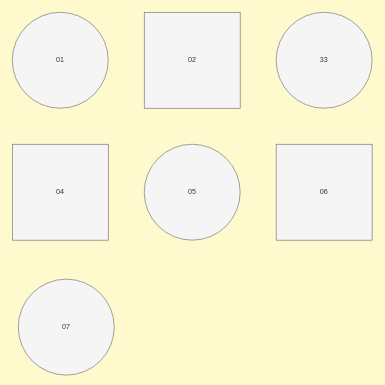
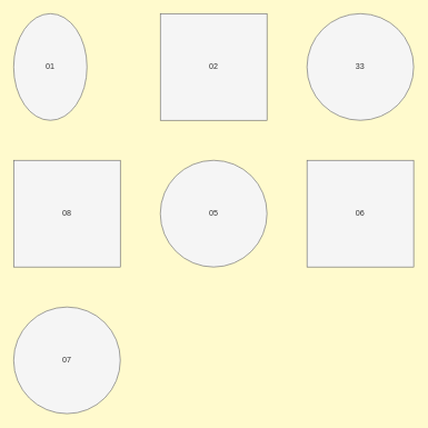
  <mxCell id="0" />
  <mxCell id="1" parent="0" />
- <mxCell id="2" value="01" style="double=1;ellipse;whiteSpace=wrap;html=1;fillColor=#f5f5f5;strokeColor=#666666;fontColor=#333333" vertex="1" parent="1"><mxGeometry x="20" y="20" width="160" height="160" as="geometry" /></mxCell>
+ <mxCell id="2" value="01" style="double=1;ellipse;whiteSpace=wrap;html=1;fillColor=#f5f5f5;strokeColor=#666666;fontColor=#333333" vertex="1" parent="1"><mxGeometry x="20" y="20" width="110" height="160" as="geometry" /></mxCell>
  <mxCell id="3" value="02" style="whiteSpace=wrap;html=1;fillColor=#f5f5f5;strokeColor=#666666;fontColor=#333333" vertex="1" parent="1"><mxGeometry x="240" y="20" width="160" height="160" as="geometry" /></mxCell>
  <mxCell id="4" value="33" style="double=1;ellipse;whiteSpace=wrap;html=1;fillColor=#f5f5f5;strokeColor=#666666;fontColor=#333333" vertex="1" parent="1"><mxGeometry x="460" y="20" width="160" height="160" as="geometry" /></mxCell>
- <mxCell id="5" value="04" style="whiteSpace=wrap;html=1;fillColor=#f5f5f5;strokeColor=#666666;fontColor=#333333" vertex="1" parent="1"><mxGeometry x="20" y="240" width="160" height="160" as="geometry" /></mxCell>
+ <mxCell id="5" value="08" style="whiteSpace=wrap;html=1;fillColor=#f5f5f5;strokeColor=#666666;fontColor=#333333" vertex="1" parent="1"><mxGeometry x="20" y="240" width="160" height="160" as="geometry" /></mxCell>
  <mxCell id="6" value="05" style="double=1;ellipse;whiteSpace=wrap;html=1;fillColor=#f5f5f5;strokeColor=#666666;fontColor=#333333" vertex="1" parent="1"><mxGeometry x="240" y="240" width="160" height="160" as="geometry" /></mxCell>
  <mxCell id="7" value="06" style="whiteSpace=wrap;html=1;fillColor=#f5f5f5;strokeColor=#666666;fontColor=#333333" vertex="1" parent="1"><mxGeometry x="460" y="240" width="160" height="160" as="geometry" /></mxCell>
- <mxCell id="8" value="07" style="double=1;ellipse;whiteSpace=wrap;html=1;fillColor=#f5f5f5;strokeColor=#666666;fontColor=#333333" vertex="1" parent="1"><mxGeometry x="30" y="465" width="160" height="160" as="geometry" /></mxCell>
+ <mxCell id="8" value="07" style="double=1;ellipse;whiteSpace=wrap;html=1;fillColor=#f5f5f5;strokeColor=#666666;fontColor=#333333" vertex="1" parent="1"><mxGeometry x="20" y="460" width="160" height="160" as="geometry" /></mxCell>
